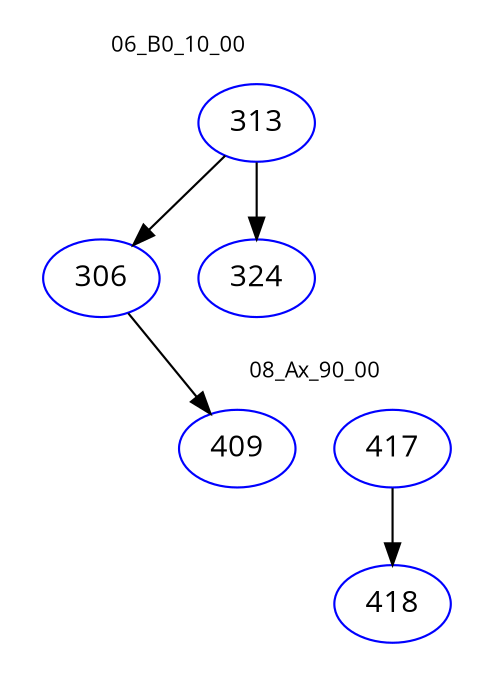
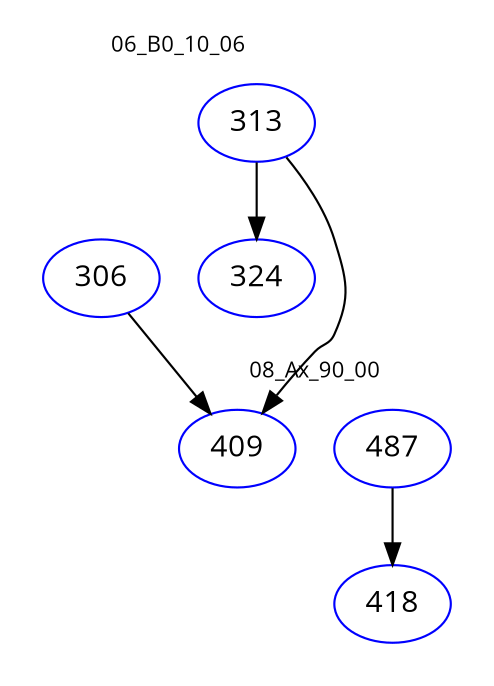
  digraph {
    fontname="Open Sans"
    node [color=blue fontname="Open Sans"]
    edge [color=black fontname="Open Sans"]
-   n1 [label=417]
+   n1 [label=487]
    n2 [label=409]
    n3 [label=418]
    n4 [label=313]
    n5 [label=306]
    n6 [label=324]
    subgraph cluster_1 {
      color=white
      fontsize=10
      label="08_Ax_90_00"
      n1
      n2
      n3
    }
    subgraph cluster_2 {
      color=white
      fontsize=10
-     label="06_B0_10_00"
+     label="06_B0_10_06"
      n4
      n5
      n6
    }
    n1 -> n3
-   n4 -> n5
+   n4 -> n2
    n4 -> n6
    n5 -> n2
  }
